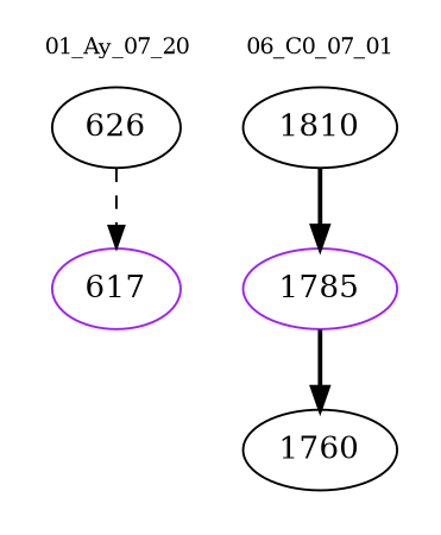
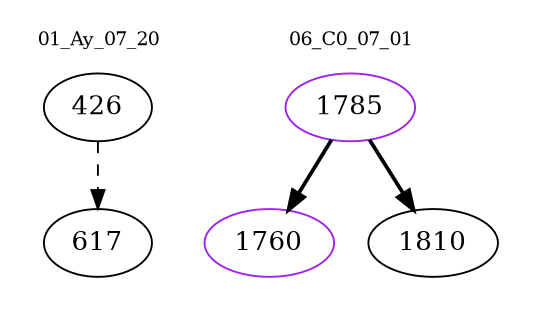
  digraph {
    node [color=black]
    edge [color=black style=bold]
-   n1 [label=626]
-   n2 [color=purple label=617]
+   n1 [label=426]
+   n2 [label=617]
    n3 [color=purple label=1785]
-   n4 [label=1760]
+   n4 [color=purple label=1760]
    n5 [label=1810]
    subgraph cluster_1 {
      color=white
      fontsize=10
      label="01_Ay_07_20"
      n1
      n2
    }
    subgraph cluster_2 {
      color=white
      fontsize=10
      label="06_C0_07_01"
      n3
      n4
      n5
    }
    n1 -> n2 [style=dashed]
    n3 -> n4
-   n5 -> n3
+   n3 -> n5
  }
